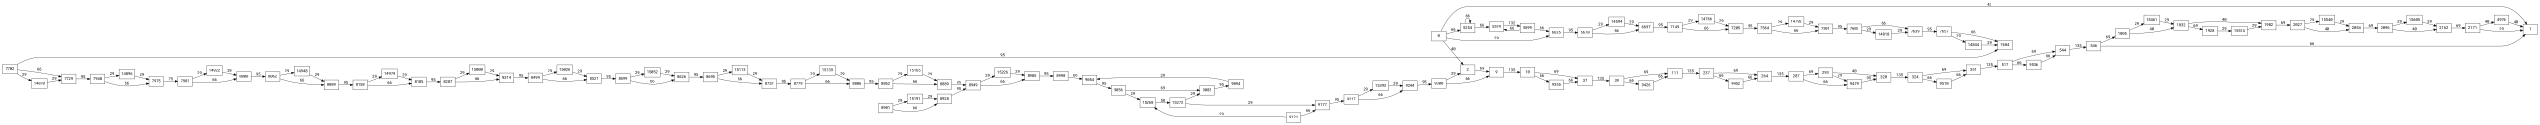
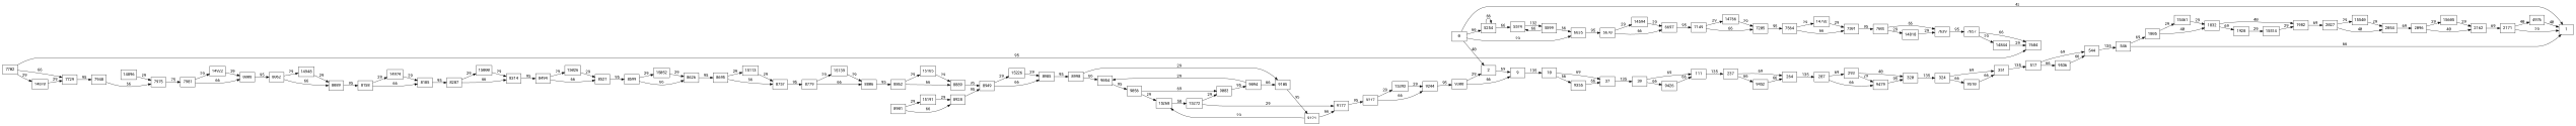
  digraph {
    fontname="Roboto Mono"
    rankdir=LR
    node [fontname="Roboto Mono" shape=rectangle]
    edge [fontname="Roboto Mono"]
    2
    9
    10
    37
    9355
    39
    111
    9426
    237
    264
    9452
    287
    293
    9479
    320
    324
    351
    9510
    517
    544
    9536
    546
    1805
    1
    1832
    15461
    1928
    1982
    15514
    2027
    2054
    15540
    2096
    2162
    15605
    2171
    4976
    5254
    5574
    5599
    6635
    6670
    6697
    14594
    7149
    7205
    14766
    7564
    7591
    14792
    7603
    n52 [label=7639]
    14818
    7657
    7684
    14844
    7702
    7729
    14870
    7948
    7975
    14896
    7981
    8008
    14922
    8062
    8089
    14948
    8158
    8185
    14974
    8287
    8314
    15000
    8494
    8521
    15026
    8599
    8626
    15052
    8695
    8757
    15113
    8779
    8806
    15139
    8862
    8889
    15165
    8949
    8901
    8928
    15191
    8985
    15226
    8998
    9054
+   9105
    9056
    9121
    15268
    9083
    9177
    15272
    9094
    9217
    9244
    15393
    9300
    0
    2 -> 9 [label=69]
    9 -> 10 [label=135]
    10 -> 37 [label=69]
    10 -> 9355 [label=66]
    37 -> 39 [label=135]
    9355 -> 37 [label=66]
    39 -> 111 [label=69]
    39 -> 9426 [label=66]
    111 -> 237 [label=135]
    9426 -> 111 [label=66]
    237 -> 264 [label=69]
    237 -> 9452 [label=66]
    264 -> 287 [label=135]
    9452 -> 264 [label=66]
    287 -> 293 [label=69]
    287 -> 9479 [label=66]
    293 -> 9479 [label=29]
    293 -> 320 [label=40]
    9479 -> 320 [label=95]
    320 -> 324 [label=135]
    324 -> 351 [label=69]
    324 -> 9510 [label=66]
    351 -> 517 [label=135]
    9510 -> 351 [label=66]
    517 -> 544 [label=69]
    517 -> 9536 [label=66]
    544 -> 546 [label=135]
    9536 -> 544 [label=66]
    546 -> 1805 [label=69]
    546 -> 1 [label=66]
    1805 -> 1832 [label=40]
    1805 -> 15461 [label=29]
    1832 -> 1928 [label=69]
    1832 -> 1982 [label=40]
    15461 -> 1832 [label=29]
    1928 -> 15514 [label=29]
    1982 -> 2027 [label=69]
    15514 -> 1982 [label=29]
    2027 -> 2054 [label=40]
    2027 -> 15540 [label=29]
    2054 -> 2096 [label=69]
    15540 -> 2054 [label=29]
    2096 -> 2162 [label=40]
    2096 -> 15605 [label=29]
    2162 -> 2171 [label=69]
    15605 -> 2162 [label=29]
    2171 -> 1 [label=29]
    2171 -> 4976 [label=40]
    4976 -> 1 [label=40]
    5254 -> 5254 [label=66]
    5254 -> 5574 [label=66]
    5574 -> 5599 [label=132]
    5599 -> 5574 [label=66]
    5599 -> 6635 [label=66]
    6635 -> 6670 [label=95]
    6670 -> 6697 [label=66]
    6670 -> 14594 [label=29]
    6697 -> 7149 [label=95]
    14594 -> 6697 [label=29]
    7149 -> 7205 [label=66]
    7149 -> 14766 [label=29]
    7205 -> 7564 [label=95]
    14766 -> 7205 [label=29]
    7564 -> 7591 [label=66]
    7564 -> 14792 [label=29]
    7591 -> 7603 [label=95]
    14792 -> 7591 [label=29]
    7603 -> n52 [label=66]
    7603 -> 14818 [label=29]
    n52 -> 7657 [label=95]
    14818 -> n52 [label=29]
    7657 -> 7684 [label=66]
    7657 -> 14844 [label=29]
    14844 -> 7684 [label=29]
    7702 -> 7684 [label=95]
    7702 -> 7729 [label=66]
    7702 -> 14870 [label=29]
    7729 -> 7948 [label=95]
    14870 -> 7729 [label=29]
    7948 -> 7975 [label=66]
-   7948 -> 14896 [label=29]
    7975 -> 7981 [label=75]
    14896 -> 7975 [label=29]
    7981 -> 8008 [label=66]
    7981 -> 14922 [label=29]
    8008 -> 8062 [label=95]
    14922 -> 8008 [label=29]
    8062 -> 8089 [label=66]
    8062 -> 14948 [label=29]
    8089 -> 8158 [label=95]
    14948 -> 8089 [label=29]
    8158 -> 8185 [label=66]
    8158 -> 14974 [label=29]
    8185 -> 8287 [label=95]
    14974 -> 8185 [label=29]
    8287 -> 8314 [label=66]
    8287 -> 15000 [label=29]
    8314 -> 8494 [label=95]
    15000 -> 8314 [label=29]
    8494 -> 8521 [label=66]
    8494 -> 15026 [label=29]
    8521 -> 8599 [label=95]
    15026 -> 8521 [label=29]
    8599 -> 8626 [label=66]
    8599 -> 15052 [label=29]
    8626 -> 8695 [label=95]
    15052 -> 8626 [label=29]
    8695 -> 8757 [label=66]
    8695 -> 15113 [label=29]
    8757 -> 8779 [label=95]
    15113 -> 8757 [label=29]
    8779 -> 8806 [label=66]
    8779 -> 15139 [label=29]
    8806 -> 8862 [label=95]
    15139 -> 8806 [label=29]
    8862 -> 8889 [label=66]
    8862 -> 15165 [label=29]
    8889 -> 8949 [label=95]
    15165 -> 8889 [label=29]
    8949 -> 8985 [label=66]
    8949 -> 15226 [label=29]
    8901 -> 8928 [label=66]
    8901 -> 15191 [label=29]
    8928 -> 8949 [label=95]
    15191 -> 8928 [label=29]
    8985 -> 8998 [label=95]
    15226 -> 8985 [label=29]
    8998 -> 9054 [label=66]
+   8998 -> 9105 [label=29]
    9054 -> 9056 [label=95]
+   9105 -> 9121 [label=95]
    9056 -> 15268 [label=29]
    9056 -> 9083 [label=69]
    9121 -> 15268 [label=29]
    9121 -> 9177 [label=66]
    15268 -> 15272 [label=58]
    9083 -> 9094 [label=95]
    9177 -> 9217 [label=95]
    15272 -> 9083 [label=29]
    15272 -> 9177 [label=29]
    9094 -> 9054 [label=29]
+   9094 -> 9105 [label=66]
    9217 -> 9244 [label=66]
    9217 -> 15393 [label=29]
    9244 -> 9300 [label=95]
    15393 -> 9244 [label=29]
    9300 -> 2 [label=29]
    9300 -> 9 [label=66]
    0 -> 2 [label=40]
    0 -> 1 [label=43]
    0 -> 5254 [label=66]
    0 -> 6635 [label=29]
  }
